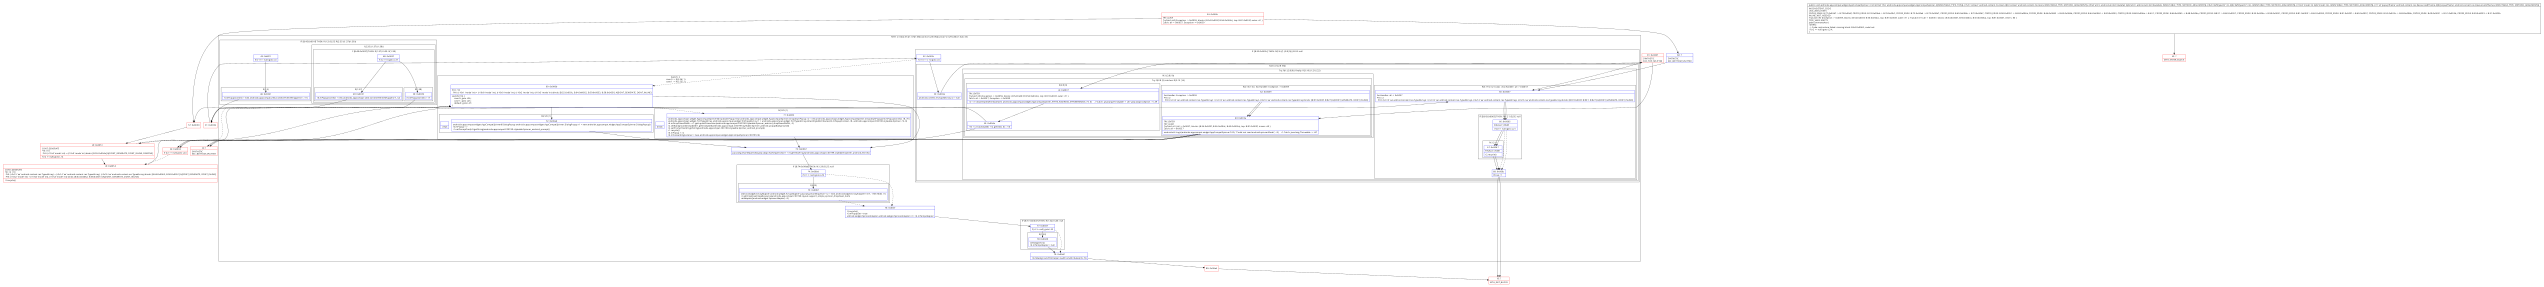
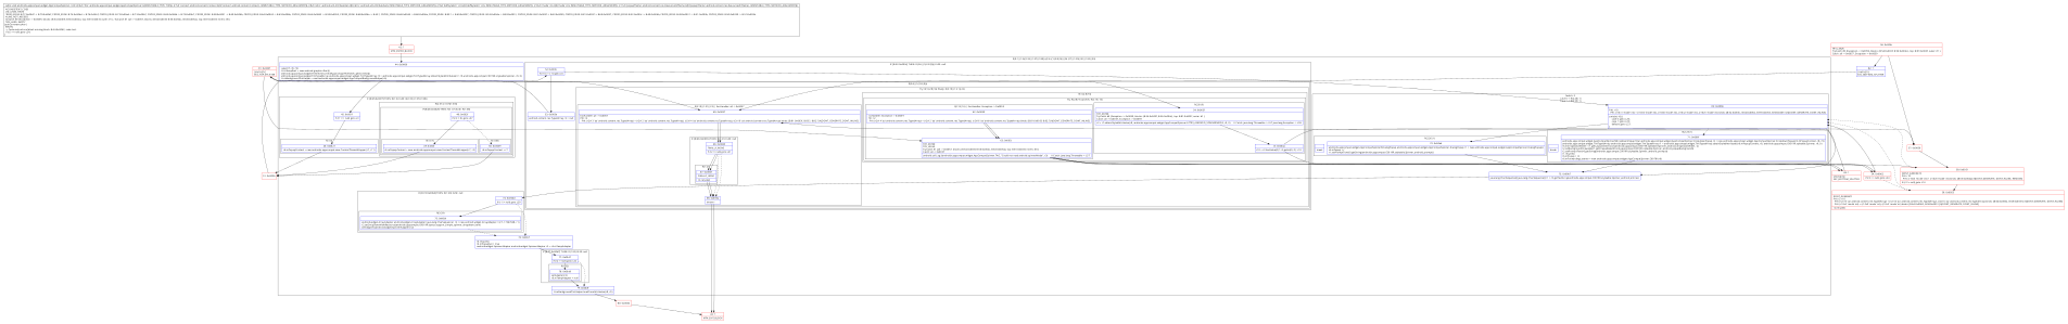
  digraph {
    fontname="Open Sans"
    node [color=blue fontname="Open Sans" shape=record]
    edge [fontname="Open Sans"]
    n1 [label="{46\:\ 0x0021|r6.mPopupContext = new androidx.appcompat.view.ContextThemeWrapper(r7, r11)\l}"]
    n2 [label="{49\:\ 0x0031|r6.mPopupContext = new androidx.appcompat.view.ContextThemeWrapper(r7, r2)\l}"]
    n3 [label="{50\:\ 0x0039|r6.mPopupContext = r7\l}"]
    n4 [label="{48\:\ 0x002f|if (r2 != 0) goto L37\l}"]
    n5 [label="{45\:\ 0x001f|if (r11 != null) goto L3\l}"]
    n6 [label="{72\:\ 0x00a6|androidx.appcompat.widget.AppCompatSpinner$DialogPopup androidx.appcompat.widget.AppCompatSpinner.DialogPopup r1 = new androidx.appcompat.widget.AppCompatSpinner.DialogPopup()\lr6.mPopup = r1\lr1.setPromptText(r0.getString(androidx.appcompat.C0019R.styleable.Spinner_android_prompt))\l}"]
    n7 [label="{|break\l}"]
    n8 [label="{71\:\ 0x006f|androidx.appcompat.widget.AppCompatSpinner$DropdownPopup final androidx.appcompat.widget.AppCompatSpinner.DropdownPopup r2 = new androidx.appcompat.widget.AppCompatSpinner.DropdownPopup(r6.mPopupContext, r8, r9)\landroidx.appcompat.widget.TintTypedArray androidx.appcompat.widget.TintTypedArray r1 = androidx.appcompat.widget.TintTypedArray.obtainStyledAttributes(r6.mPopupContext, r8, androidx.appcompat.C0019R.styleable.Spinner, r9, 0)\lr6.mDropDownWidth = r1.getLayoutDimension(androidx.appcompat.C0019R.styleable.Spinner_android_dropDownWidth, \-2)\lr2.setBackgroundDrawable(r1.getDrawable(androidx.appcompat.C0019R.styleable.Spinner_android_popupBackground))\lr2.setPromptText(r0.getString(androidx.appcompat.C0019R.styleable.Spinner_android_prompt))\lr1.recycle()\lr6.mPopup = r2\lr6.mForwardingListener = new androidx.appcompat.widget.AppCompatSpinner.C00781(r6)\l}"]
    n9 [label="{|break\l}"]
    n10 [label="{69\:\ 0x006b|PHI: r10 \l  PHI: (r10v1 'mode' int) = (r10v0 'mode' int), (r10v0 'mode' int), (r10v2 'mode' int), (r10v3 'mode' int) binds: [B:52:0x003c, B:64:0x0062, B:59:0x0053, B:58:0x0051] A[DONT_GENERATE, DONT_INLINE]\l|switch(r10) \{\l    case 0: goto L26;\l    case 1: goto L25;\l    default: goto L27;\l\}\l}"]
    n11 [label="{54\:\ 0x003f|TRY_ENTER\lTryCatch #0 \{Exception \-\> 0x0059, blocks: (B:54:0x003f, B:56:0x004c), top: B:81:0x003f, outer: #1 \}\lCatch: all \-\> 0x0057, Exception \-\> 0x0059\l|r2 = r7.obtainStyledAttributes(r8, androidx.appcompat.widget.AppCompatSpinner.ATTRS_ANDROID_SPINNERMODE, r9, 0)     \/\/ Catch: java.lang.Throwable \-\> L57 java.lang.Exception \-\> L59\l}"]
    n12 [label="{55\:\ 0x004a|r10 = r2.hasValue(0) ? r2.getInt(0, 0) : r10\l}"]
    n13 [label="{62\:\ 0x0059|ExcHandler: Exception \-\> 0x0059\lPHI: r2 \l  PHI: (r2v14 'aa' android.content.res.TypedArray) = (r2v12 'aa' android.content.res.TypedArray), (r2v16 'aa' android.content.res.TypedArray) binds: [B:81:0x003f, B:82:?] A[DONT_GENERATE, DONT_INLINE]\l}"]
    n14 [label="{63\:\ 0x005a|TRY_ENTER\lTRY_LEAVE\lTryCatch #1 \{all \-\> 0x0057, blocks: (B:54:0x003f, B:56:0x004c, B:63:0x005a), top: B:81:0x003f, inners: #0 \}\lCatch: all \-\> 0x0057\l|android.util.Log.i(androidx.appcompat.widget.AppCompatSpinner.TAG, \"Could not read android:spinnerMode\", r3)     \/\/ Catch: java.lang.Throwable \-\> L57\l}"]
    n15 [label="{67\:\ 0x0067|FINALLY_INSNS\l|r2.recycle()\l}"]
    n16 [label="{66\:\ 0x0065|FINALLY_INSNS\l|if (r2 != null) goto L21\l}"]
    n17 [label="{60\:\ 0x0057|ExcHandler: all \-\> 0x0057\lPHI: r2 \l  PHI: (r2v13 'aa' android.content.res.TypedArray) = (r2v12 'aa' android.content.res.TypedArray), (r2v14 'aa' android.content.res.TypedArray), (r2v16 'aa' android.content.res.TypedArray) binds: [B:81:0x003f, B:83:?, B:82:?] A[DONT_GENERATE, DONT_INLINE]\l}"]
    n18 [label="{68\:\ 0x006a|throw r1\l}"]
    n19 [label="{53\:\ 0x003e|android.content.res.TypedArray r2 = null\l}"]
    n20 [label="{52\:\ 0x003c|if (r10 == (\-1)) goto L6\l}"]
    n21 [label="{75\:\ 0x00bf|android.widget.ArrayAdapter android.widget.ArrayAdapter\<java.lang.CharSequence\> r2 = new android.widget.ArrayAdapter\<\>(r7, 17367048, r1)\lr2.setDropDownViewResource(androidx.appcompat.C0019R.layout.support_simple_spinner_dropdown_item)\lsetAdapter((android.widget.SpinnerAdapter) r2)\l}"]
    n22 [label="{74\:\ 0x00bd|if (r1 != null) goto L29\l}"]
    n23 [label="{78\:\ 0x00d9|setAdapter(r2)\lr6.mTempAdapter = null\l}"]
    n24 [label="{77\:\ 0x00d7|if (r2 != null) goto L32\l}"]
+   n25 [label="{44\:\ 0x0000|super(r7, r8, r9)\lr6.mTempRect = new android.graphics.Rect()\landroidx.appcompat.widget.ThemeUtils.checkAppCompatTheme(r6, getContext())\landroidx.appcompat.widget.TintTypedArray androidx.appcompat.widget.TintTypedArray r0 = androidx.appcompat.widget.TintTypedArray.obtainStyledAttributes(r7, r8, androidx.appcompat.C0019R.styleable.Spinner, r9, 0)\lr6.mBackgroundTintHelper = new androidx.appcompat.widget.AppCompatBackgroundHelper(r6)\l}"]
    n26 [label="{73\:\ 0x00b7|java.lang.CharSequence[] java.lang.CharSequence[] r1 = r0.getTextArray(androidx.appcompat.C0019R.styleable.Spinner_android_entries)\l}"]
    n27 [label="{76\:\ 0x00cf|r0.recycle()\lr6.mPopupSet = true\landroid.widget.SpinnerAdapter android.widget.SpinnerAdapter r2 = r6.mTempAdapter\l}"]
    n28 [label="{79\:\ 0x00df|r6.mBackgroundTintHelper.loadFromAttributes(r8, r9)\l}"]
    n29 [color=red label="{51\:\ 0x003b}"]
    n30 [color=red label="{58\:\ 0x0051|DONT_GENERATE\lPHI: r10 \l  PHI: (r10v3 'mode' int) = (r10v0 'mode' int) binds: [B:55:0x004a] A[DONT_GENERATE, DONT_INLINE, REMOVE]\l|if (r2 != null) goto L14\l}"]
    n31 [color=red label="{57\:\ 0x0050}"]
    n32 [color=red label="{64\:\ 0x0062|if (r2 == null) goto L24\l}"]
    n33 [color=red label="{83\:\ ?|SYNTHETIC\lEXC_BOTTOM_SPLITTER\l}"]
    n34 [color=red label="{43\:\ ?|MTH_EXIT_BLOCK\l}"]
    n35 [color=red label="{81\:\ 0x003f|SYNTHETIC\lEXC_TOP_SPLITTER\l}"]
    n36 [color=red label="{80\:\ 0x00e4}"]
    n37 [color=red label="{56\:\ 0x004c|TRY_LEAVE\lTryCatch #0 \{Exception \-\> 0x0059, blocks: (B:54:0x003f, B:56:0x004c), top: B:81:0x003f, outer: #1 \}\lCatch: all \-\> 0x0057, Exception \-\> 0x0059\l}"]
    n38 [label="{82\:\ ?|SYNTHETIC\lEXC_BOTTOM_SPLITTER\l}"]
    n39 [color=red label="{59\:\ 0x0053|DONT_GENERATE\lPHI: r2 r10 \l  PHI: (r2v15 'aa' android.content.res.TypedArray) = (r2v14 'aa' android.content.res.TypedArray), (r2v16 'aa' android.content.res.TypedArray) binds: [B:64:0x0062, B:58:0x0051] A[DONT_GENERATE, DONT_INLINE]\l  PHI: (r10v2 'mode' int) = (r10v0 'mode' int), (r10v3 'mode' int) binds: [B:64:0x0062, B:58:0x0051] A[DONT_GENERATE, DONT_INLINE]\l|r2.recycle()\l}"]
    n40 [color=red label="{42\:\ ?|MTH_ENTER_BLOCK\l}"]
    n41 [label="{public void androidx.appcompat.widget.AppCompatSpinner.\<init\>((r6v0 'this' androidx.appcompat.widget.AppCompatSpinner A[IMMUTABLE_TYPE, THIS]), (r7v0 'context' android.content.Context A[D('context' android.content.Context), IMMUTABLE_TYPE, METHOD_ARGUMENT]), (r8v0 'attrs' android.util.AttributeSet A[D('attrs' android.util.AttributeSet), IMMUTABLE_TYPE, METHOD_ARGUMENT]), (r9v0 'defStyleAttr' int A[D('defStyleAttr' int), IMMUTABLE_TYPE, METHOD_ARGUMENT]), (r10v0 'mode' int A[D('mode' int), IMMUTABLE_TYPE, METHOD_ARGUMENT]), (r11v0 'popupTheme' android.content.res.Resources$Theme A[D('popupTheme' android.content.res.Resources$Theme), IMMUTABLE_TYPE, METHOD_ARGUMENT]))  | INCONSISTENT_CODE\lUSE_LINES_HINTS\lCROSS_EDGE: B:77:0x00d7 \-\> B:79:0x00df, CROSS_EDGE: B:74:0x00bd \-\> B:76:0x00cf, CROSS_EDGE: B:72:0x00a6 \-\> B:73:0x00b7, CROSS_EDGE: B:69:0x006b \-\> B:73:0x00b7, CROSS_EDGE: B:58:0x0051 \-\> B:69:0x006b, CROSS_EDGE: B:64:0x0062 \-\> B:69:0x006b, CROSS_EDGE: B:64:0x0062 \-\> B:59:0x0053, CROSS_EDGE: B:68:0x006a \-\> B:43:?, CROSS_EDGE: B:66:0x0065 \-\> B:68:0x006a, CROSS_EDGE: B:82:? \-\> B:60:0x0057, CROSS_EDGE: B:55:0x004a \-\> B:58:0x0051, CROSS_EDGE: B:81:0x003f \-\> B:62:0x0059, CROSS_EDGE: B:81:0x003f \-\> B:60:0x0057, CROSS_EDGE: B:52:0x003c \-\> B:69:0x006b, CROSS_EDGE: B:49:0x0031 \-\> B:51:0x003b, CROSS_EDGE: B:50:0x0039 \-\> B:51:0x003b\lINLINE_NOT_NEEDED\lTryCatch #0 \{Exception \-\> 0x0059, blocks: (B:54:0x003f, B:56:0x004c), top: B:81:0x003f, outer: #1 \}, TryCatch #1 \{all \-\> 0x0057, blocks: (B:54:0x003f, B:56:0x004c, B:63:0x005a), top: B:81:0x003f, inners: #0 \}\lTYPE_VARS: EMPTY\lJadxCommentsAttr\{\l WARN: \l \-\> Code restructure failed: missing block: B:64:0x0062, code lost:\l    if (r2 == null) goto L24;\l\}\l}" color=""]
    subgraph cluster_1 {
      label="R(9:1|(1:3)(2:35|(1:37)(1:38))|(2:6|(1:(2:8|9)))|24|27|(1:29)|30|(1:32)|33)"
+     n25
      n26
      n27
      n28
      subgraph cluster_2 {
        label="IF [B:45:0x001f] THEN: R(1:3) ELSE: R(2:35|(1:37)(1:38))"
        n5
        subgraph cluster_3 {
          label="R(1:3)"
          n1
        }
        subgraph cluster_4 {
          label="R(2:35|(1:37)(1:38))"
          subgraph cluster_5 {
            label="IF [B:48:0x002f] THEN: R(1:37) ELSE: R(1:38)"
            n4
            subgraph cluster_6 {
              label="R(1:37)"
              n2
            }
            subgraph cluster_7 {
              label="R(1:38)"
              n3
            }
          }
        }
      }
      subgraph cluster_8 {
        label="Switch: 2\n case 0 -> R(2:26|1)\n case 1 -> R(2:25|1)"
        n10
        subgraph cluster_9 {
          label="R(2:26|1)"
          n6
          n7
        }
        subgraph cluster_10 {
          label="R(2:25|1)"
          n8
          n9
        }
      }
      subgraph cluster_11 {
        label="IF [B:52:0x003c] THEN: R(2:6|(1:(2:8|9))) ELSE: null"
        n20
        subgraph cluster_12 {
          label="R(2:6|(1:(2:8|9)))"
          n19
          subgraph cluster_13 {
            label="Try: R(1:(2:8|9)) finally: R(3:19|(1:21)|22)"
            subgraph cluster_14 {
              label="R(1:(2:8|9))"
              subgraph cluster_15 {
                label="Try: R(2:8|9) catches: R(2:15|16)"
                subgraph cluster_16 {
                  label="R(2:8|9)"
                  n11
                  n12
                }
                subgraph cluster_17 {
                  label="R(2:15|16) | ExcHandler: Exception \-\> 0x0059\l"
                  n13
                  n14
                }
              }
            }
            subgraph cluster_18 {
              label="R(3:19|(1:21)|22) | ExcHandler: all \-\> 0x0057\l"
              n17
              n18
              subgraph cluster_19 {
                label="IF [B:66:0x0065] THEN: R(1:21) ELSE: null"
                n16
                subgraph cluster_20 {
                  label="R(1:21)"
                  n15
                }
              }
            }
          }
        }
      }
      subgraph cluster_21 {
        label="IF [B:74:0x00bd] THEN: R(1:29) ELSE: null"
        n22
        subgraph cluster_22 {
          label="R(3:29)"
          n21
        }
      }
      subgraph cluster_23 {
        label="IF [B:77:0x00d7] THEN: R(1:32) ELSE: null"
        n24
        subgraph cluster_24 {
          label="R(1:32)"
          n23
        }
      }
    }
    subgraph cluster_25 {
      label="R(3:19|(1:21)|22) | ExcHandler: all \-\> 0x0057\l"
      subgraph cluster_26 {
        label="IF [B:66:0x0065] THEN: R(1:21) ELSE: null"
        subgraph cluster_27 {
          label="R(1:21)"
        }
      }
    }
    subgraph cluster_28 {
      label="R(2:15|16) | ExcHandler: Exception \-\> 0x0059\l"
    }
    n1 -> n29
    n2 -> n29
    n3 -> n29
    n4 -> n2
-   n4 -> n3 [style=solid]
+   n4 -> n3 [style=dashed]
    n5 -> n1
    n6 -> n26
    n8 -> n26
    n10 -> n6
    n10 -> n8 [style=dashed]
    n10 -> n26
    n11 -> n12
    n12 -> n30
    n12 -> n31
    n13 -> n14
    n13 -> n14
    n14 -> n32
    n14 -> n32
    n14 -> n33
    n14 -> n33
    n15 -> n18
    n15 -> n18
    n16 -> n15
    n16 -> n15
    n16 -> n18 [style=dashed]
    n16 -> n18 [style=dashed]
    n17 -> n16
    n17 -> n16
    n18 -> n34
    n18 -> n34
    n19 -> n35
-   n20 -> n10 [style=dashed]
+   n20 -> n10 [style=solid]
    n20 -> n19
    n21 -> n27 [style=dashed]
    n22 -> n21
    n22 -> n27 [style=dashed]
    n23 -> n28
    n24 -> n23
    n24 -> n28 [style=dashed]
+   n25 -> n5
    n26 -> n22
    n27 -> n24
    n28 -> n36
    n29 -> n20
    n30 -> n10 [style=dashed]
    n30 -> n39
    n31 -> n30
    n32 -> n10
    n32 -> n39 [style=dashed]
    n33 -> n17
    n35 -> n11
    n35 -> n14
    n35 -> n17
    n36 -> n34
    n37 -> n31
    n37 -> n38
    n38 -> n17
-   n39 -> n10
+   n39 -> n10 [style=dashed]
+   n40 -> n25
    n41 -> n40
  }
